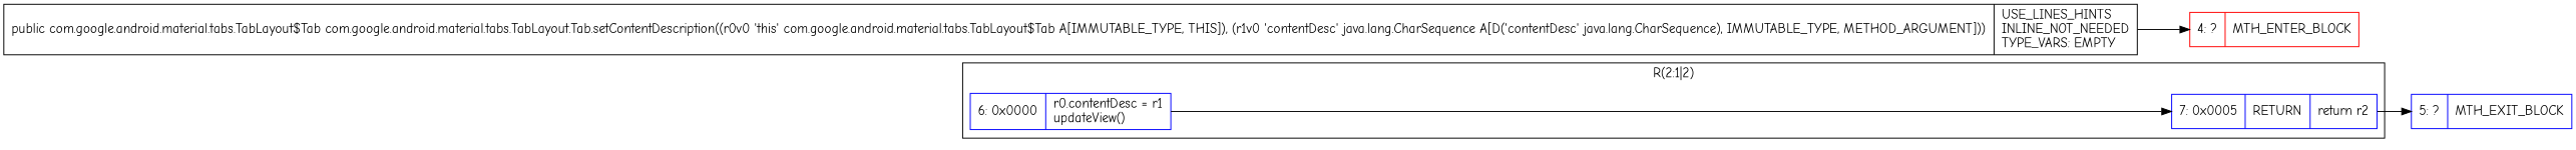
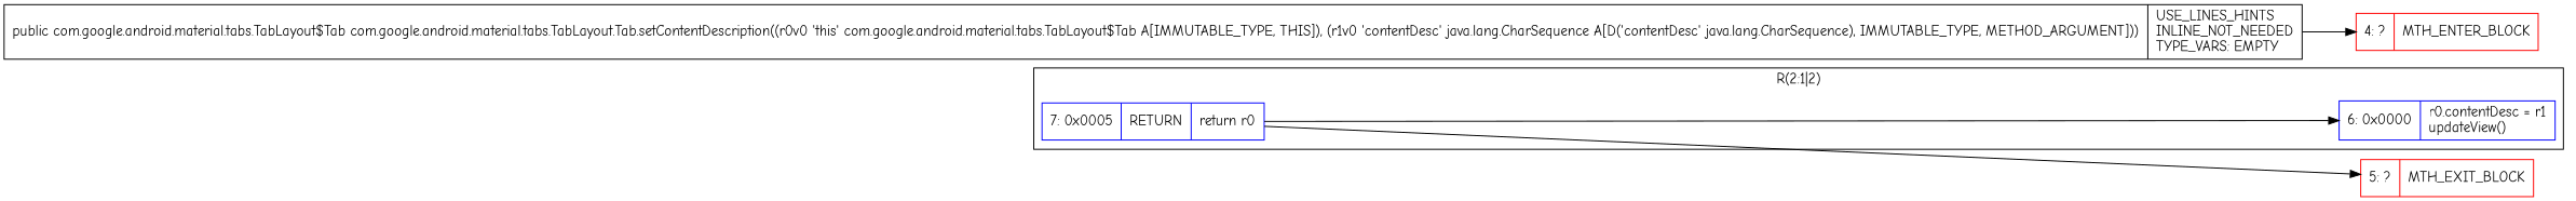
  digraph {
    fontname="Comic Neue"
    rankdir=LR
    node [color=blue fontname="Comic Neue" shape=record]
    edge [fontname="Comic Neue"]
    n1 [label="{6\:\ 0x0000|r0.contentDesc = r1\lupdateView()\l}"]
-   n2 [label="{7\:\ 0x0005|RETURN\l|return r2\l}"]
-   n3 [label="{5\:\ ?|MTH_EXIT_BLOCK\l}"]
+   n2 [label="{7\:\ 0x0005|RETURN\l|return r0\l}"]
+   n3 [color=red label="{5\:\ ?|MTH_EXIT_BLOCK\l}"]
    n4 [color=red label="{4\:\ ?|MTH_ENTER_BLOCK\l}"]
    n5 [label="{public com.google.android.material.tabs.TabLayout$Tab com.google.android.material.tabs.TabLayout.Tab.setContentDescription((r0v0 'this' com.google.android.material.tabs.TabLayout$Tab A[IMMUTABLE_TYPE, THIS]), (r1v0 'contentDesc' java.lang.CharSequence A[D('contentDesc' java.lang.CharSequence), IMMUTABLE_TYPE, METHOD_ARGUMENT]))  | USE_LINES_HINTS\lINLINE_NOT_NEEDED\lTYPE_VARS: EMPTY\l}" color=""]
    subgraph cluster_1 {
      label="R(2:1|2)"
      n1
      n2
    }
-   n1 -> n2
+   n2 -> n1
    n2 -> n3
    n5 -> n4
  }
